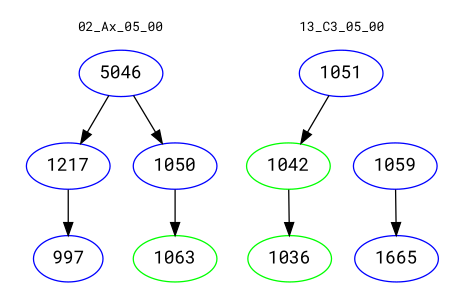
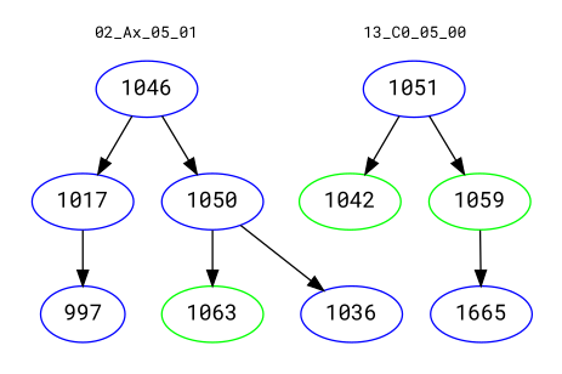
  digraph {
    fontname="Roboto Mono"
    node [color=blue fontname="Roboto Mono"]
    edge [color=black fontname="Roboto Mono"]
-   n1 [label=5046]
-   n2 [label=1217]
+   n1 [label=1046]
+   n2 [label=1017]
    n3 [label=1050]
    n4 [label=997]
    n5 [color=green label=1063]
    n6 [label=1051]
    n7 [color=green label=1042]
-   n8 [label=1059]
-   n9 [color=green label=1036]
+   n8 [color=green label=1059]
+   n9 [label=1036]
    n10 [label=1665]
    subgraph cluster_1 {
      color=white
      fontsize=10
-     label="02_Ax_05_00"
+     label="02_Ax_05_01"
      n1
      n2
      n3
      n4
      n5
    }
    subgraph cluster_2 {
      color=white
      fontsize=10
-     label="13_C3_05_00"
+     label="13_C0_05_00"
      n6
      n7
      n8
      n9
      n10
    }
    n1 -> n2
    n1 -> n3
    n2 -> n4
    n3 -> n5
    n6 -> n7
-   n7 -> n9
+   n6 -> n8
+   n3 -> n9
    n8 -> n10
  }
